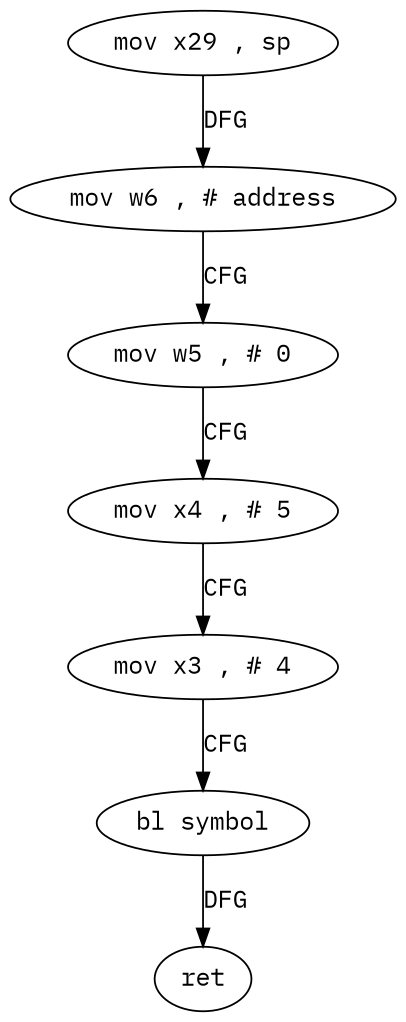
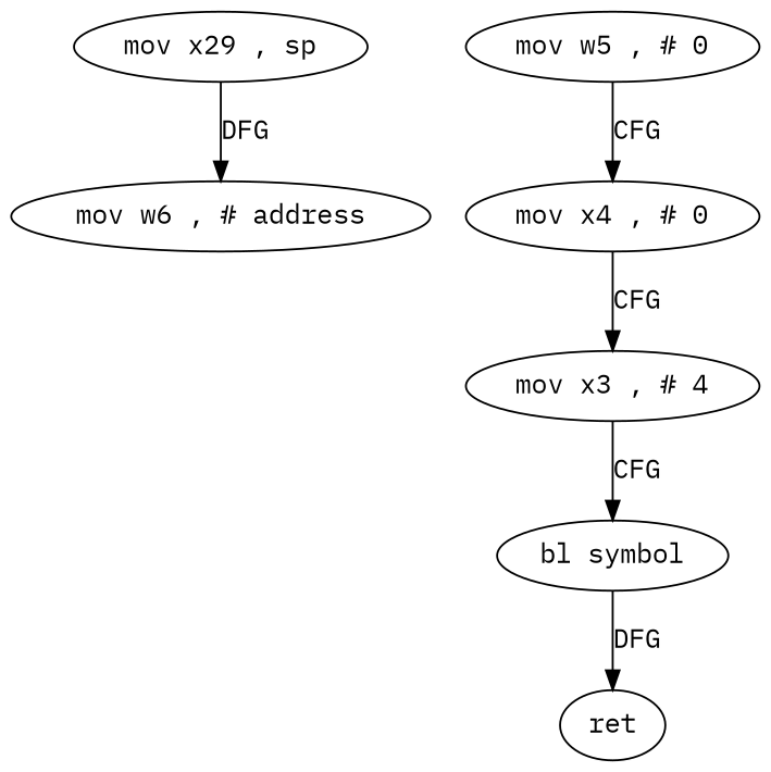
  digraph {
    fontname="IBM Plex Mono"
    node [fontname="IBM Plex Mono"]
    edge [fontname="IBM Plex Mono"]
    n1 [label="mov x29 , sp"]
    n2 [label="mov w6 , # address"]
    n3 [label="mov w5 , # 0"]
-   n4 [label="mov x4 , # 5"]
+   n4 [label="mov x4 , # 0"]
    n5 [label="mov x3 , # 4"]
    n6 [label="bl symbol"]
    n7 [label=ret]
    n1 -> n2 [label=DFG]
-   n2 -> n3 [label=CFG]
    n3 -> n4 [label=CFG]
    n4 -> n5 [label=CFG]
    n5 -> n6 [label=CFG]
    n6 -> n7 [label=DFG]
  }
